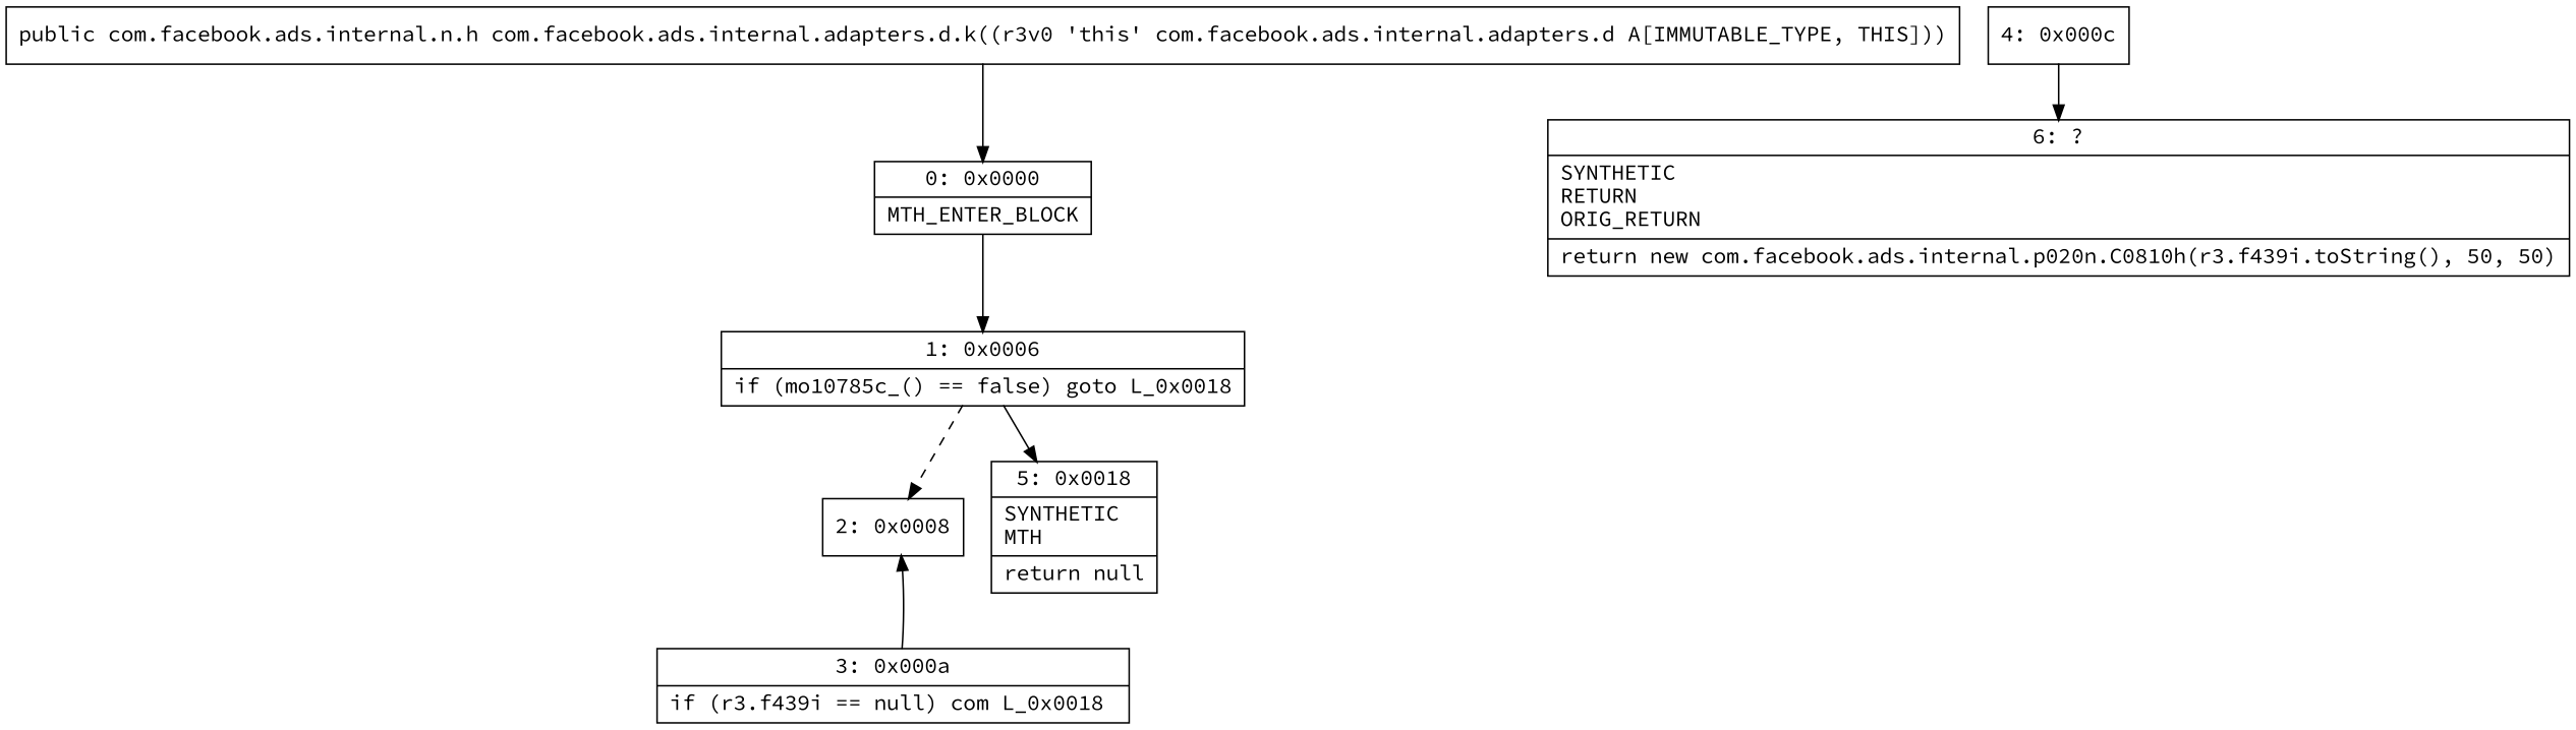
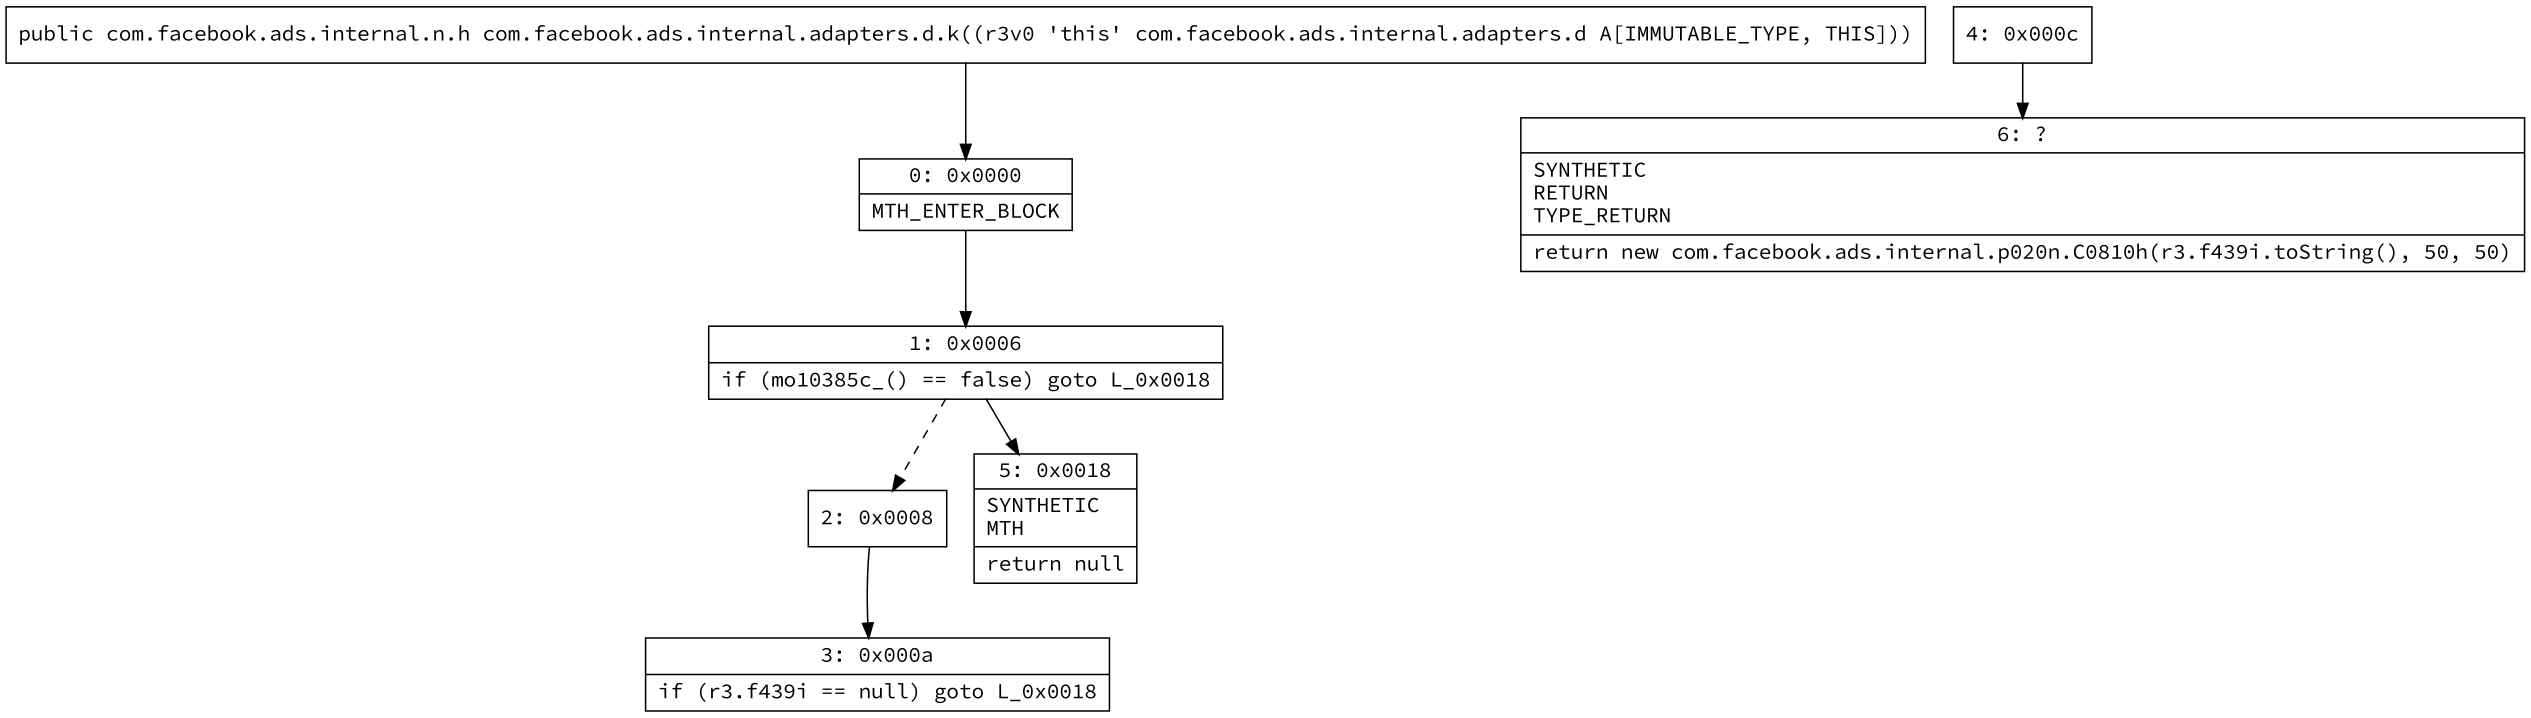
  digraph {
    fontname="Source Code Pro"
    node [fontname="Source Code Pro" shape=record]
    edge [fontname="Source Code Pro"]
    n1 [label="{0\:\ 0x0000|MTH_ENTER_BLOCK\l}"]
-   n2 [label="{1\:\ 0x0006|if (mo10785c_() == false) goto L_0x0018\l}"]
+   n2 [label="{1\:\ 0x0006|if (mo10385c_() == false) goto L_0x0018\l}"]
    n3 [label="{2\:\ 0x0008}"]
    n4 [label="{5\:\ 0x0018|SYNTHETIC\lMTH\l|return null\l}"]
-   n5 [label="{3\:\ 0x000a|if (r3.f439i == null) com L_0x0018\l}"]
+   n5 [label="{3\:\ 0x000a|if (r3.f439i == null) goto L_0x0018\l}"]
    n6 [label="{4\:\ 0x000c}"]
-   n7 [label="{6\:\ ?|SYNTHETIC\lRETURN\lORIG_RETURN\l|return new com.facebook.ads.internal.p020n.C0810h(r3.f439i.toString(), 50, 50)\l}"]
+   n7 [label="{6\:\ ?|SYNTHETIC\lRETURN\lTYPE_RETURN\l|return new com.facebook.ads.internal.p020n.C0810h(r3.f439i.toString(), 50, 50)\l}"]
    n8 [label="{public com.facebook.ads.internal.n.h com.facebook.ads.internal.adapters.d.k((r3v0 'this' com.facebook.ads.internal.adapters.d A[IMMUTABLE_TYPE, THIS])) }"]
    n1 -> n2
    n2 -> n3 [style=dashed]
    n2 -> n4
-   n5 -> n3
+   n3 -> n5
    n6 -> n7
    n8 -> n1
  }
